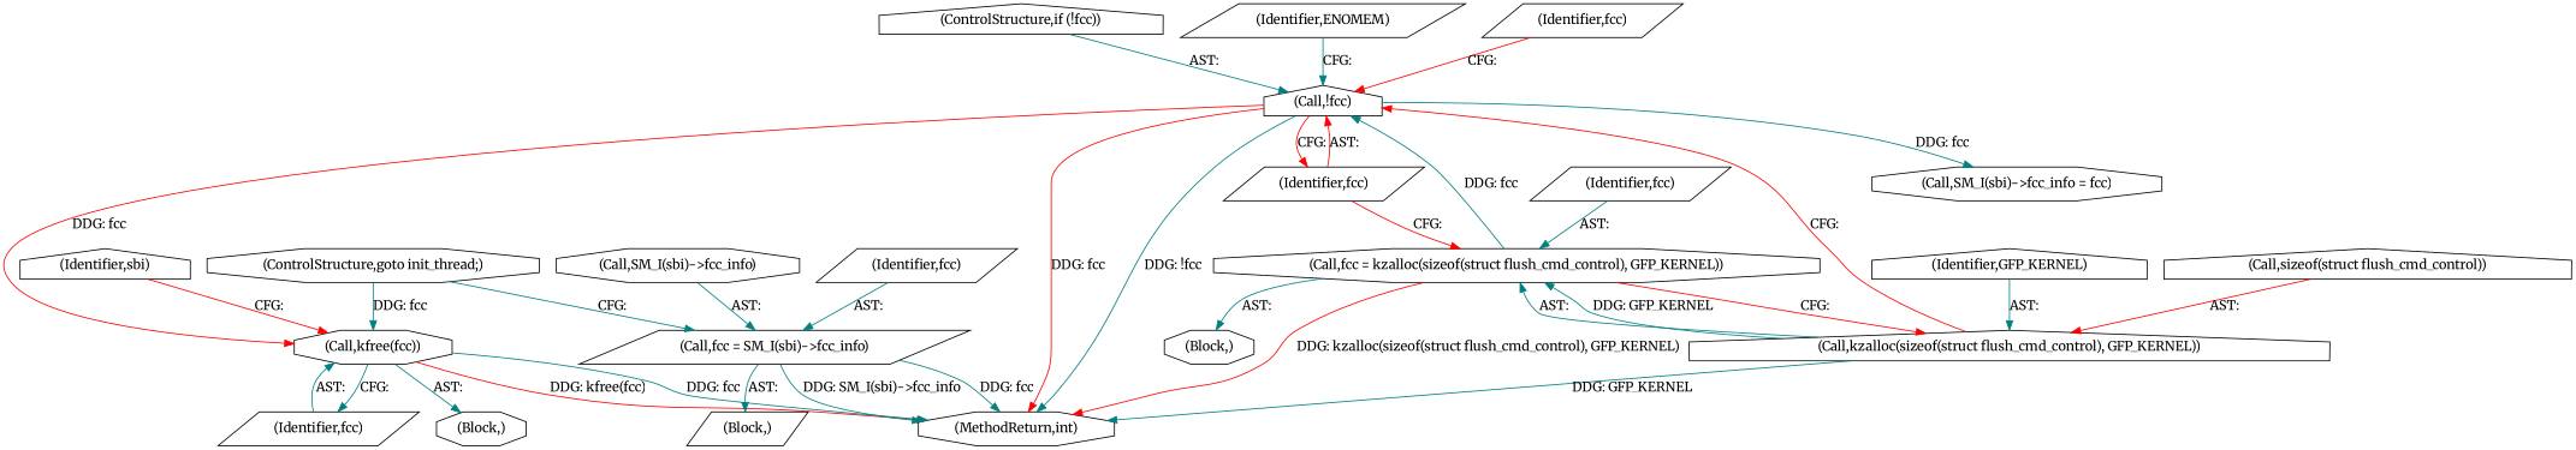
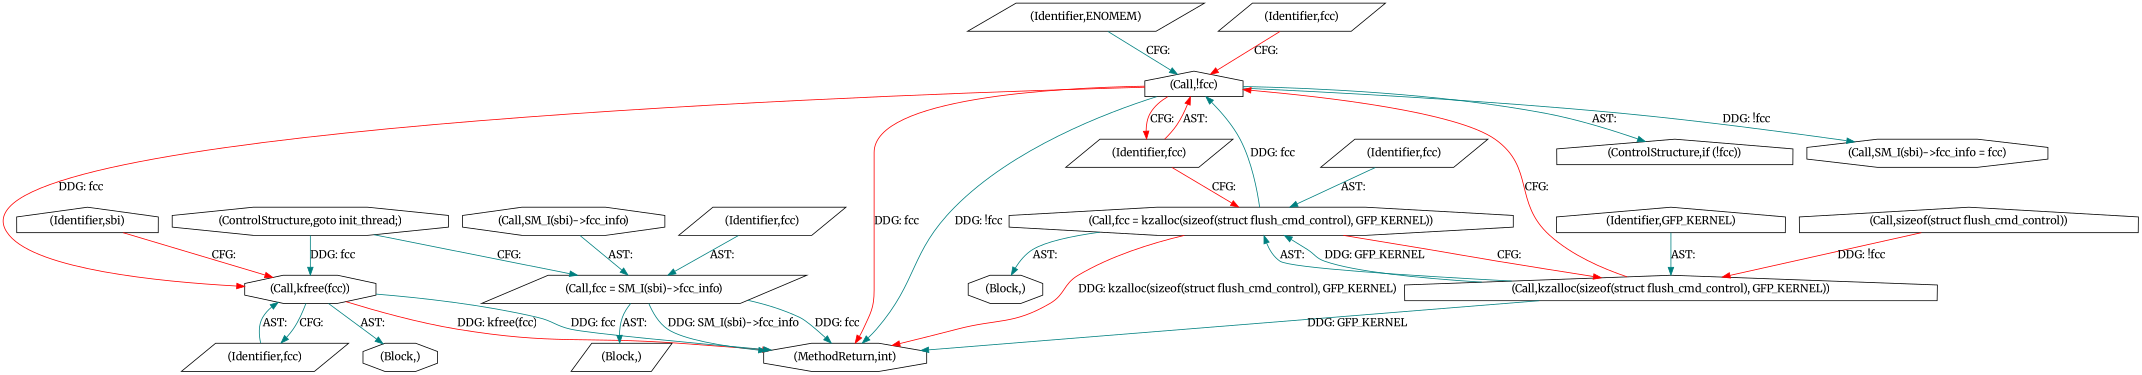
  digraph {
    fontname=Merriweather
    node [fontname=Merriweather shape=octagon]
    edge [color=teal fontname=Merriweather]
    n1 [label="(Call,kfree(fcc))"]
    n2 [label="(Block,)"]
    n3 [label="(Identifier,fcc)" shape=parallelogram]
    n4 [label="(MethodReturn,int)"]
    n5 [label="(Call,fcc = SM_I(sbi)->fcc_info)" shape=parallelogram]
    n6 [label="(Block,)" shape=parallelogram]
    n7 [label="(Call,SM_I(sbi)->fcc_info)"]
    n8 [label="(Call,!fcc)" shape=house]
    n9 [label="(Identifier,fcc)" shape=parallelogram]
    n10 [label="(ControlStructure,if (!fcc))" shape=house]
    n11 [label="(Call,SM_I(sbi)->fcc_info = fcc)"]
    n12 [label="(Call,fcc = kzalloc(sizeof(struct flush_cmd_control), GFP_KERNEL))"]
    n13 [label="(Call,kzalloc(sizeof(struct flush_cmd_control), GFP_KERNEL))" shape=house]
    n14 [label="(Block,)"]
    n15 [label="(Identifier,GFP_KERNEL)" shape=house]
    n16 [label="(Identifier,ENOMEM)" shape=parallelogram]
    n17 [label="(Identifier,sbi)" shape=house]
    n18 [label="(Identifier,fcc)" shape=parallelogram]
    n19 [label="(Identifier,fcc)" shape=parallelogram]
    n20 [label="(Identifier,fcc)" shape=parallelogram]
    n21 [label="(ControlStructure,goto init_thread;)"]
    n22 [label="(Call,sizeof(struct flush_cmd_control))" shape=house]
    n1 -> n2 [label="AST: "]
    n1 -> n3 [label="CFG: "]
    n1 -> n4 [color=red label="DDG: kfree(fcc)"]
    n1 -> n4 [label="DDG: fcc"]
    n3 -> n1 [label="AST: "]
    n5 -> n4 [label="DDG: SM_I(sbi)->fcc_info"]
    n5 -> n4 [label="DDG: fcc"]
    n5 -> n6 [label="AST: "]
    n7 -> n5 [label="AST: "]
    n8 -> n1 [color=red label="DDG: fcc"]
    n8 -> n4 [color=red label="DDG: fcc"]
    n8 -> n4 [label="DDG: !fcc"]
    n8 -> n9 [color=red label="CFG: "]
-   n10 -> n8 [label="AST: "]
-   n8 -> n11 [label="DDG: fcc"]
+   n8 -> n10 [label="AST: "]
+   n8 -> n11 [label="DDG: !fcc"]
    n9 -> n8 [color=red label="AST: "]
    n9 -> n12 [color=red label="CFG: "]
    n12 -> n4 [color=red label="DDG: kzalloc(sizeof(struct flush_cmd_control), GFP_KERNEL)"]
    n12 -> n8 [label="DDG: fcc"]
    n12 -> n13 [color=red label="CFG: "]
    n12 -> n14 [label="AST: "]
    n13 -> n4 [label="DDG: GFP_KERNEL"]
    n13 -> n8 [color=red label="CFG: "]
    n13 -> n12 [label="AST: "]
    n13 -> n12 [label="DDG: GFP_KERNEL"]
    n15 -> n13 [label="AST: "]
    n16 -> n8 [label="CFG: "]
    n17 -> n1 [color=red label="CFG: "]
    n18 -> n5 [label="AST: "]
    n19 -> n12 [label="AST: "]
    n20 -> n8 [color=red label="CFG: "]
    n21 -> n1 [label="DDG: fcc"]
    n21 -> n5 [label="CFG: "]
-   n22 -> n13 [color=red label="AST: "]
+   n22 -> n13 [color=red label="DDG: !fcc"]
  }
